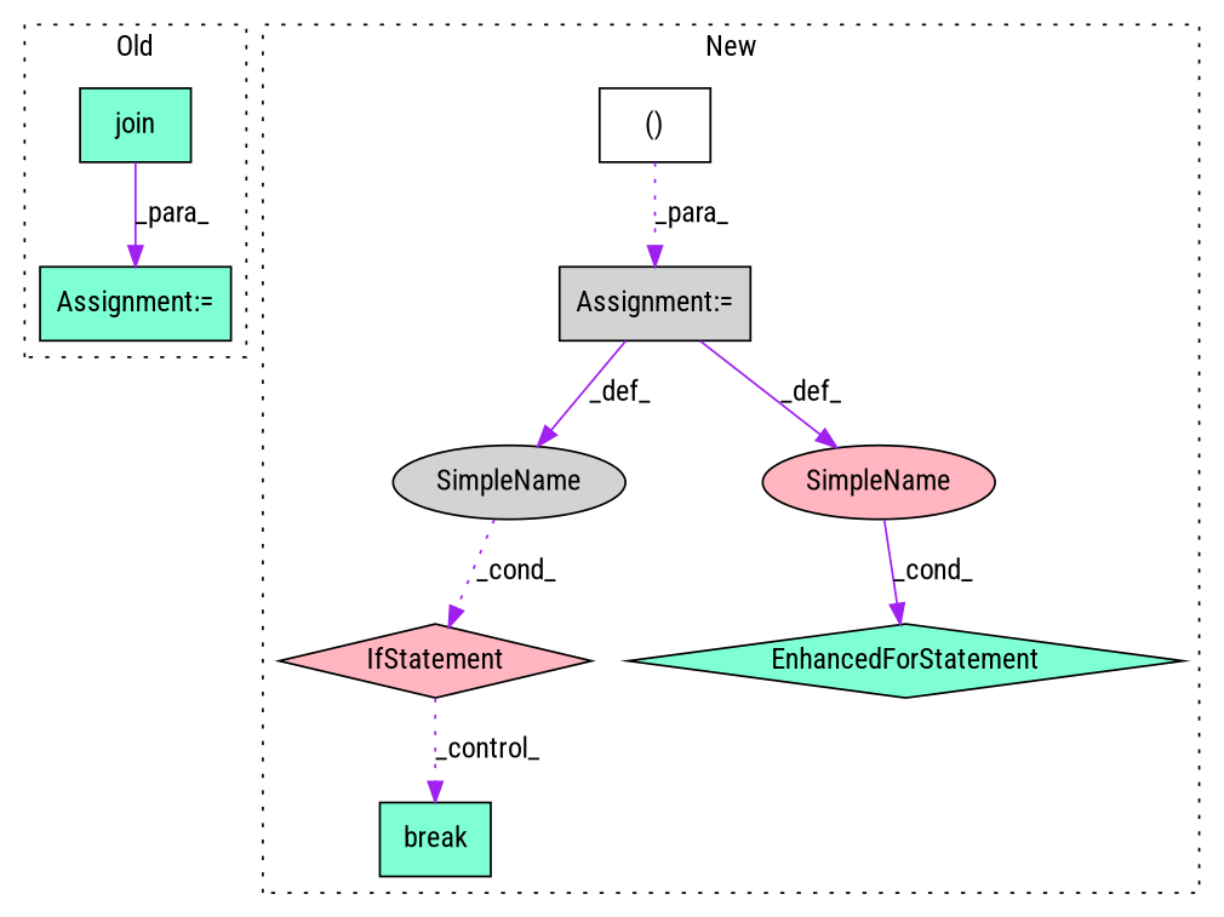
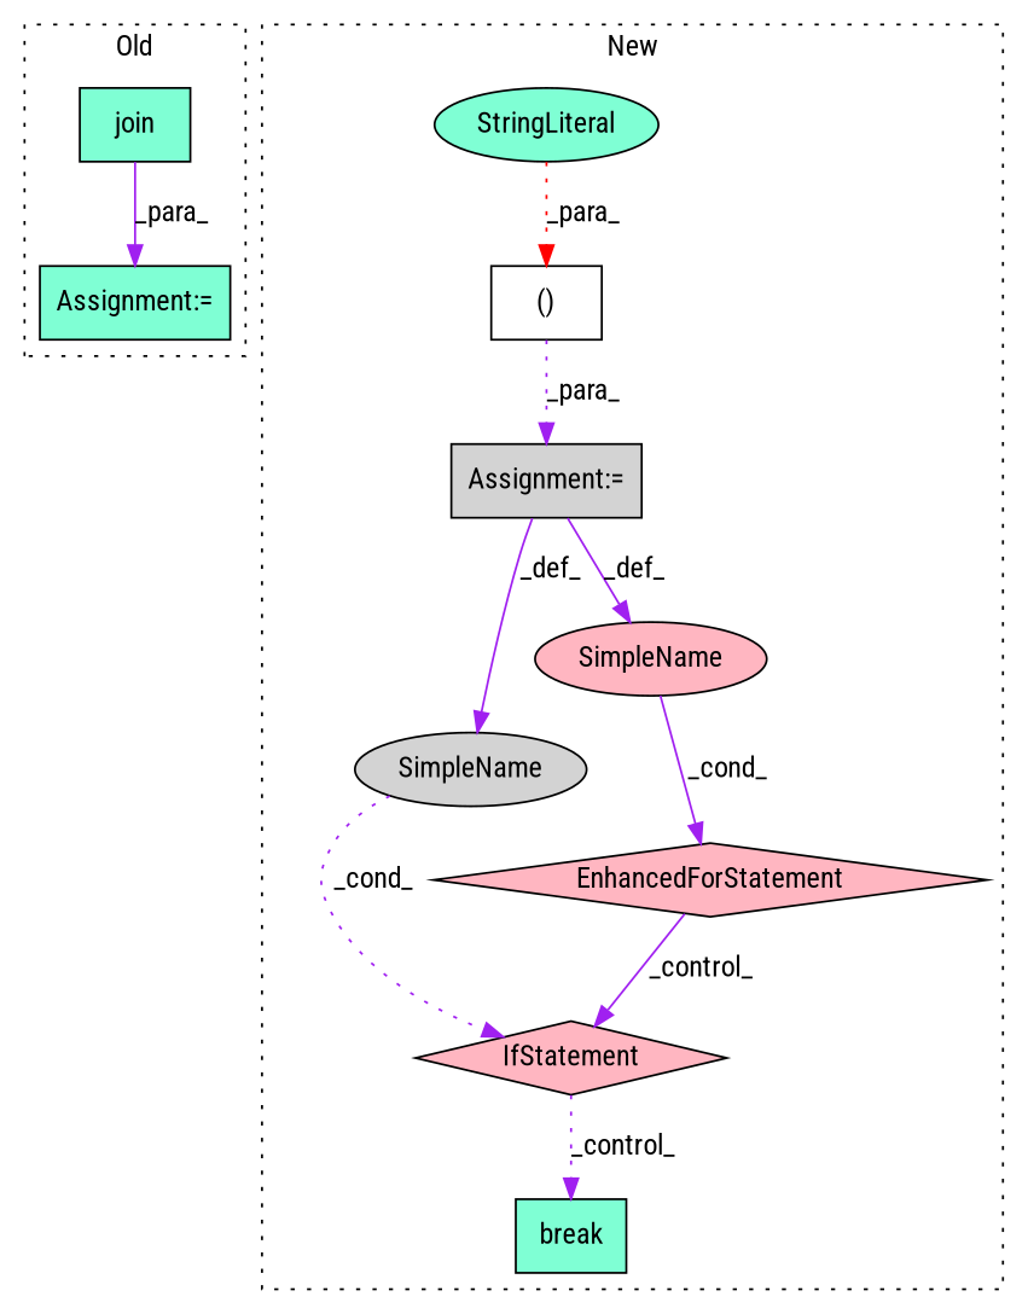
  digraph {
    fontname="Roboto Condensed"
    node [a=7 fillcolor=aquamarine fontname="Roboto Condensed" l="61,2" s="2985,3108" shape=box style=filled]
    edge [color=purple fontname="Roboto Condensed" style=solid]
    n1 [a=32 l="20,-5" label=join s="8213,8356"]
    n2 [l=1 label="Assignment:=" s=8208]
    n3 [a=10 l=6 label=break s=3271]
    n4 [a=25 fillcolor=lightpink l="4,2" label=IfStatement s="3188,3255" shape=diamond]
    n5 [a=42 fillcolor=lightgrey label=SimpleName shape=ellipse l="" s=""]
    n6 [a=42 fillcolor=lightpink l=8 label=SimpleName s=3050 shape=ellipse]
-   n7 [a=70 label=EnhancedForStatement shape=diamond]
+   n7 [a=70 fillcolor=lightpink label=EnhancedForStatement shape=diamond]
    n8 [fillcolor=lightgrey label="Assignment:="]
    n9 [a=106 fillcolor=white l=31 label="()" s=3075]
+   n10 [a=45 l=17 label=StringLiteral s=3075 shape=ellipse]
    subgraph cluster_1 {
      label=Old
      style=dotted
      n1
      n2
    }
    subgraph cluster_2 {
      label=New
      style=dotted
      n3
      n4
      n5
      n6
      n7
      n8
      n9
+     n10
    }
    n1 -> n2 [label=_para_]
    n4 -> n3 [label=_control_ style=dotted]
    n5 -> n4 [label=_cond_ style=dotted]
    n6 -> n7 [label=_cond_]
+   n7 -> n4 [label=_control_]
    n8 -> n5 [label=_def_]
    n8 -> n6 [label=_def_]
    n9 -> n8 [label=_para_ style=dotted]
+   n10 -> n9 [color=red label=_para_ style=dotted]
  }
